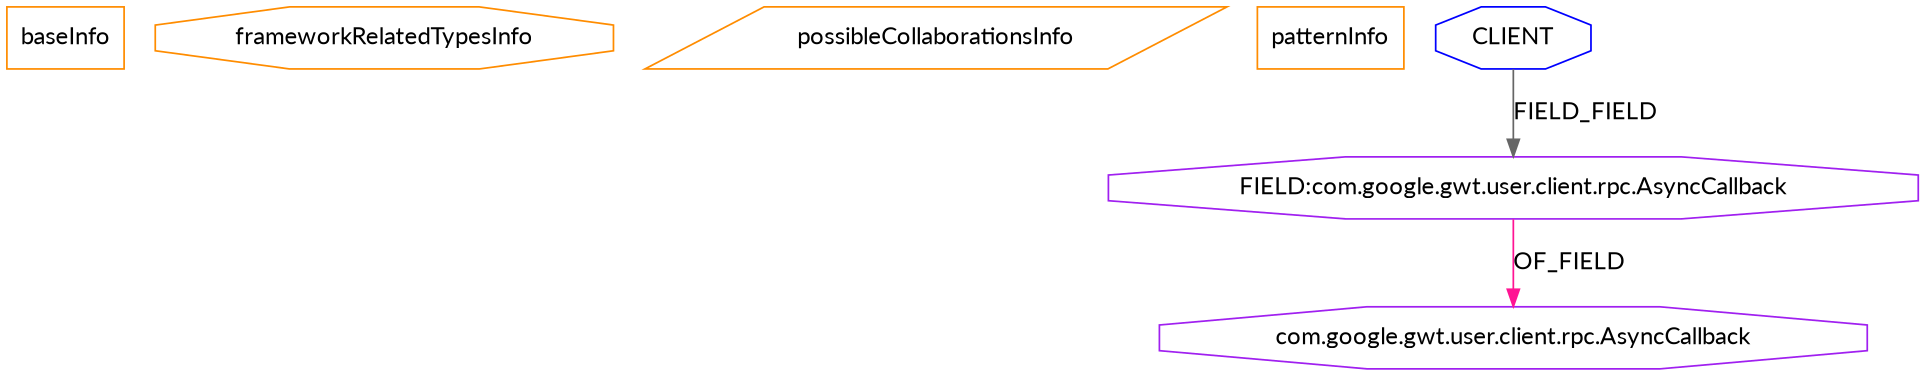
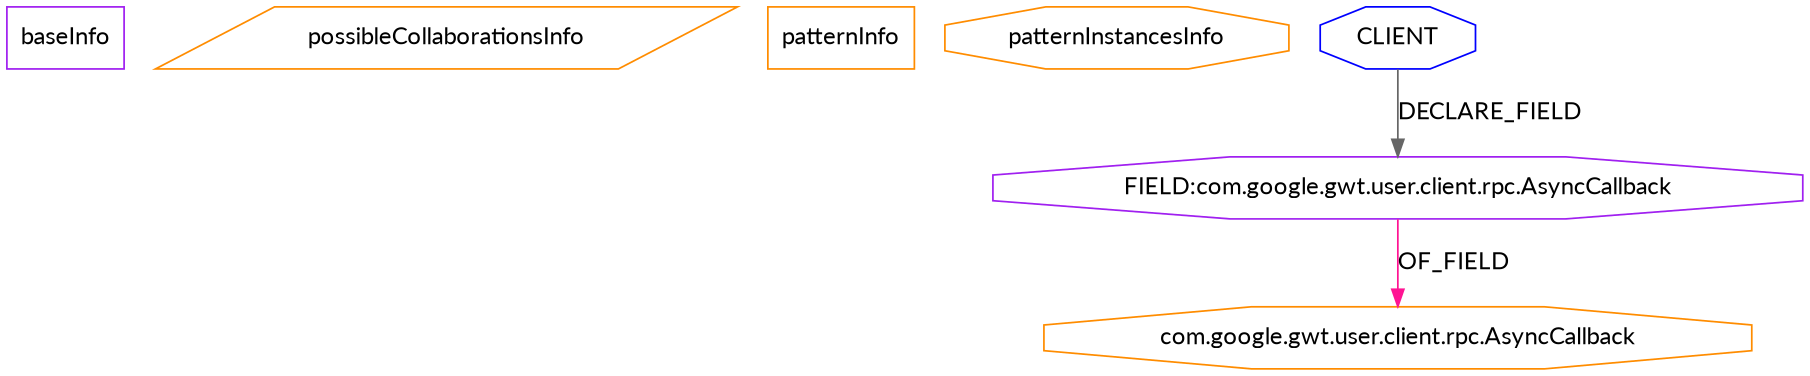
  digraph {
    fontname=Lato
    node [color=darkorange fontname=Lato shape=octagon]
    edge [fontname=Lato]
-   baseInfo [category=pattern graphId=87 isAnonymous=false possibleRelation=false shape=box]
-   frameworkRelatedTypesInfo
+   baseInfo [category=pattern color=purple graphId=87 isAnonymous=false possibleRelation=false shape=box]
    possibleCollaborationsInfo [shape=parallelogram]
    patternInfo [frequency=3.0 patternRootClient=0 shape=box]
-   n6 [color=purple isFrameworkType=false label="com.google.gwt.user.client.rpc.AsyncCallback" vertexType=FRAMEWORK_INTERFACE_TYPE]
+   patternInstancesInfo [0="Byclosure-json-rpc-gwt~/Byclosure-json-rpc-gwt/json-rpc-gwt-master/src/main/java/net/brownpig/jsonrpc/client/JSONRPCRequestCallback.java~JSONRPCRequestCallback~51" 1="dissdoc-hellogwt~/dissdoc-hellogwt/hellogwt-master/src/main/java/com/hellogwt/client/HelloGWTWidget.java~HelloGWTWidget~1273" 2="jerryvig-city-data~/jerryvig-city-data/city-data-master/src/com/mktneutral/citydata/client/CityData.java~CityData~3151"]
+   n6 [isFrameworkType=false label="com.google.gwt.user.client.rpc.AsyncCallback" vertexType=FRAMEWORK_INTERFACE_TYPE]
    n7 [color=purple isFrameworkType=false label="FIELD:com.google.gwt.user.client.rpc.AsyncCallback" vertexType=FIELD_DECLARATION]
    n8 [color=blue isFrameworkType=false label=CLIENT vertexType=ROOT_CLIENT_CLASS_DECLARATION]
    n7 -> n6 [color=deeppink label=OF_FIELD]
-   n8 -> n7 [color=gray40 label=FIELD_FIELD]
+   n8 -> n7 [color=gray40 label=DECLARE_FIELD]
  }
